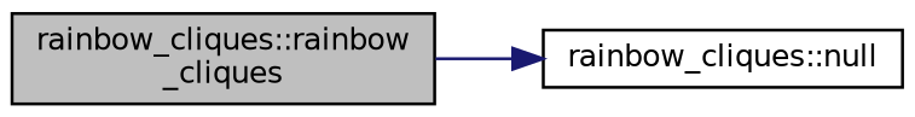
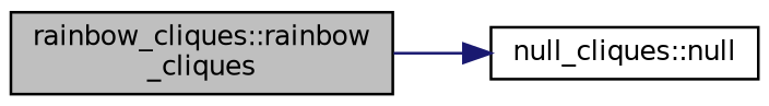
  digraph {
    rankdir=LR
    node [color=black fontname=Helvetica fontsize=10 shape=record style=filled]
    n1 [fillcolor=grey75 fontcolor=black height=0.2 label="rainbow_cliques::rainbow\l_cliques" width=0.4]
-   n2 [fillcolor=white height=0.2 label="rainbow_cliques::null" width=0.4]
+   n2 [fillcolor=white height=0.2 label="null_cliques::null" width=0.4]
    n1 -> n2 [color=midnightblue fontname=Helvetica fontsize=10 labelfontname=Helvetica labelfontsize=10 style=solid]
  }
